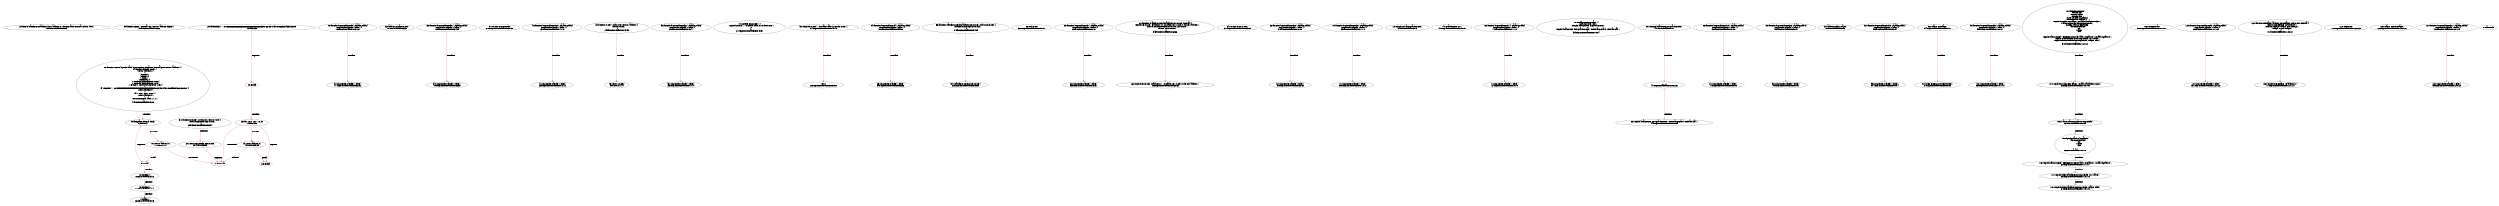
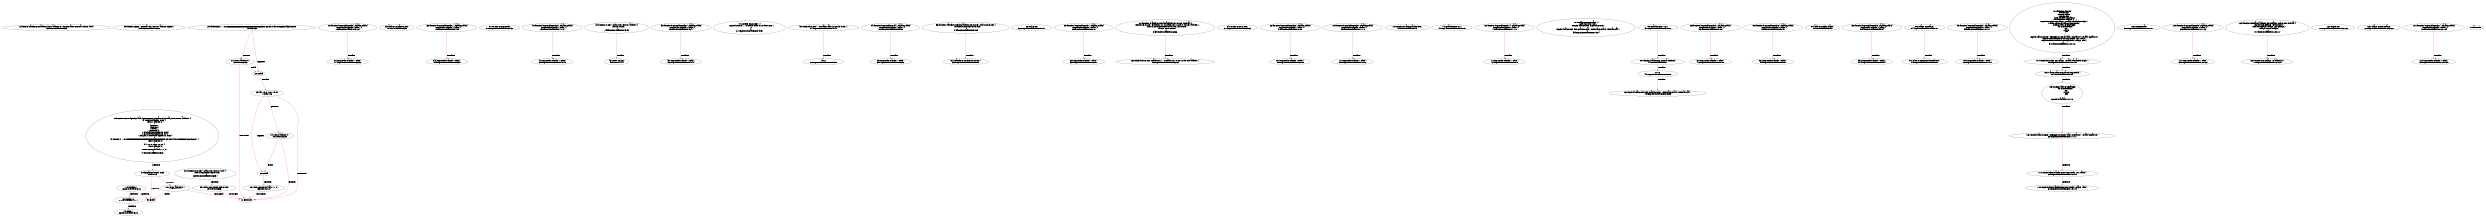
  digraph {
    node [type_label=expression_statement]
    edge [color=red controlflow_type=next_line edge_type=CFG_edge]
    n1 [label="2_ function transferFrom(address from, address to, uint256 value) external returns (bool);\n13-function_definition-3-3" method="transferFrom(address from,address to,uint256 value)" type_label=function_definition]
    n2 [label="5_ function signer() external view returns (address _signer);\n35-function_definition-6-6" method="signer()" type_label=function_definition]
    n3 [label="8_ function recover(bytes32 hash, bytes memory signature) internal pure returns (address) {\n        if (signature.length != 65) {\n            return (address(0));\n        }\n        bytes32 r;\n        bytes32 s;\n        uint8 v;\n        assembly {\n            r := mload(add(signature, 0x20))\n            s := mload(add(signature, 0x40))\n            v := byte(0, mload(add(signature, 0x60)))\n        }\n        if (uint256(s) > 0x7FFFFFFFFFFFFFFFFFFFFFFFFFFFFFFF5D576E7357A4501DDFE92F46681B20A0) {\n            return address(0);\n        }\n        if (v != 27 && v != 28) {\n            return address(0);\n        }\n        return ecrecover(hash, v, r, s);\n    }\n47-function_definition-9-28" method="recover(bytes32 hash,bytes memory signature)" type_label=function_definition]
    n4 [label="9_ if_signature.length != 65\n64-if-10-12" method="recover(bytes32 hash,bytes memory signature)" type_label=if]
    n5 [label="9_ end_if" method="recover(bytes32 hash,bytes memory signature)" type_label=end_if]
    n6 [label="10_ return (address(0));\n71-return-11-11" method="recover(bytes32 hash,bytes memory signature)" type_label=return]
    n7 [label="12_ bytes32 r;\n76-new_variable-13-13" method="recover(bytes32 hash,bytes memory signature)" type_label=new_variable]
    n8 [label="0_ exit_node" type_label=exit]
    n9 [label="13_ bytes32 s;\n81-new_variable-14-14" method="recover(bytes32 hash,bytes memory signature)" type_label=new_variable]
-   n10 [label="14_ call8 v;\n86-new_variable-15-15" method="recover(bytes32 hash,bytes memory signature)" type_label=new_variable]
+   n10 [label="14_ uint8 v;\n86-new_variable-15-15" method="recover(bytes32 hash,bytes memory signature)" type_label=new_variable]
    n11 [label="20_ if_uint256(s) > 0x7FFFFFFFFFFFFFFFFFFFFFFFFFFFFFFF5D576E7357A4501DDFE92F46681B20A0\n131-if-21-23" method="recover(bytes32 hash,bytes memory signature)" type_label=if]
    n12 [label="20_ end_if" method="recover(bytes32 hash,bytes memory signature)" type_label=end_if]
+   n13 [label="21_ return address(0);\n138-return-22-22" method="recover(bytes32 hash,bytes memory signature)" type_label=return]
    n14 [label="23_ if_v != 27 && v != 28\n142-if-24-26" method="recover(bytes32 hash,bytes memory signature)" type_label=if]
    n15 [label="23_ end_if" method="recover(bytes32 hash,bytes memory signature)" type_label=end_if]
    n16 [label="24_ return address(0);\n151-return-25-25" method="recover(bytes32 hash,bytes memory signature)" type_label=return]
+   n17 [label="26_ return ecrecover(hash, v, r, s);\n155-return-27-27" method="recover(bytes32 hash,bytes memory signature)" type_label=return]
    n18 [label="30_ function bug_unchk_send9() payable public{\n      msg.sender.transfer(1 ether);}\n169-function_definition-31-32" method="bug_unchk_send9()" type_label=function_definition]
    n19 [label="31_ msg.sender.transfer(1 ether);\n174-expression_statement-32-32" method="bug_unchk_send9()"]
    n20 [label="32_ address private _owner;\n184-new_variable-33-33" type_label=new_variable]
    n21 [label="33_ function bug_unchk_send31() payable public{\n      msg.sender.transfer(1 ether);}\n189-function_definition-34-35" method="bug_unchk_send31()" type_label=function_definition]
    n22 [label="34_ msg.sender.transfer(1 ether);\n194-expression_statement-35-35" method="bug_unchk_send31()"]
    n23 [label="37_ _owner = msg.sender;\n216-expression_statement-38-38"]
    n24 [label="40_ function bug_unchk_send20() payable public{\n      msg.sender.transfer(1 ether);}\n230-function_definition-41-42" method="bug_unchk_send20()" type_label=function_definition]
    n25 [label="41_ msg.sender.transfer(1 ether);\n235-expression_statement-42-42" method="bug_unchk_send20()"]
    n26 [label="42_ function owner() public view returns (address) {\n        return _owner;\n    }\n245-function_definition-43-45" method="owner()" type_label=function_definition]
    n27 [label="43_ return _owner;\n254-return-44-44" method="owner()" type_label=return]
    n28 [label="45_ function bug_unchk_send32() payable public{\n      msg.sender.transfer(1 ether);}\n256-function_definition-46-47" method="bug_unchk_send32()" type_label=function_definition]
    n29 [label="46_ msg.sender.transfer(1 ether);\n261-expression_statement-47-47" method="bug_unchk_send32()"]
    n30 [label="47_ modifier onlyOwner() {\n        require(isOwner(), \"Ownable: caller is not the owner\");\n        _;\n    }\n271-expression_statement-48-51"]
    n31 [label="48_ require(isOwner(), \"Ownable: caller is not the owner\");\n274-expression_statement-49-49"]
    n32 [label="49_ _;\n283-expression_statement-50-50"]
    n33 [label="51_ function isOwner() public view returns (bool) {\n        return msg.sender == _owner;\n    }\n285-function_definition-52-54" method="isOwner()" type_label=function_definition]
    n34 [label="52_ return msg.sender == _owner;\n294-return-53-53" method="isOwner()" type_label=return]
    n35 [label="54_ function bug_unchk_send4() payable public{\n      msg.sender.transfer(1 ether);}\n300-function_definition-55-56" method="bug_unchk_send4()" type_label=function_definition]
    n36 [label="55_ msg.sender.transfer(1 ether);\n305-expression_statement-56-56" method="bug_unchk_send4()"]
    n37 [label="56_ function transferOwnership(address newOwner) public onlyOwner {\n        _transferOwnership(newOwner);\n    }\n315-function_definition-57-59" method="transferOwnership(address newOwner)" type_label=function_definition]
    n38 [label="57_ _transferOwnership(newOwner);\n325-expression_statement-58-58" method="transferOwnership(address newOwner)"]
    n39 [label="56_ onlyOwner\n322-expression_statement-57-57" method="transferOwnership(address newOwner)"]
    n40 [label="59_ function bug_unchk_send7() payable public{\n      msg.sender.transfer(1 ether);}\n330-function_definition-60-61" method="bug_unchk_send7()" type_label=function_definition]
    n41 [label="60_ msg.sender.transfer(1 ether);\n335-expression_statement-61-61" method="bug_unchk_send7()"]
    n42 [label="61_ function _transferOwnership(address newOwner) internal {\n        require(newOwner != address(0), \"Ownable: new owner is the zero address\");\n        emit OwnershipTransferred(_owner, newOwner);\n        _owner = newOwner;\n    }\n345-function_definition-62-66" method="_transferOwnership(address newOwner)" type_label=function_definition]
    n43 [label="62_ require(newOwner != address(0), \"Ownable: new owner is the zero address\");\n353-expression_statement-63-63" method="_transferOwnership(address newOwner)"]
    n44 [label="64_ _owner = newOwner;\n371-expression_statement-65-65" method="_transferOwnership(address newOwner)"]
    n45 [label="66_ function bug_unchk_send23() payable public{\n      msg.sender.transfer(1 ether);}\n375-function_definition-67-68" method="bug_unchk_send23()" type_label=function_definition]
    n46 [label="67_ msg.sender.transfer(1 ether);\n380-expression_statement-68-68" method="bug_unchk_send23()"]
    n47 [label="70_ function bug_unchk_send25() payable public{\n      msg.sender.transfer(1 ether);}\n393-function_definition-71-72" method="bug_unchk_send25()" type_label=function_definition]
    n48 [label="71_ msg.sender.transfer(1 ether);\n398-expression_statement-72-72" method="bug_unchk_send25()"]
    n49 [label="72_ uint256 private _guardCounter;\n408-new_variable-73-73" type_label=new_variable]
    n50 [label="74_ _guardCounter = 1;\n415-expression_statement-75-75"]
    n51 [label="76_ function bug_unchk_send14() payable public{\n      msg.sender.transfer(1 ether);}\n419-function_definition-77-78" method="bug_unchk_send14()" type_label=function_definition]
    n52 [label="77_ msg.sender.transfer(1 ether);\n424-expression_statement-78-78" method="bug_unchk_send14()"]
    n53 [label="78_ modifier nonReentrant() {\n        _guardCounter += 1;\n        uint256 localCounter = _guardCounter;\n        _;\n        require(localCounter == _guardCounter, \"ReentrancyGuard: reentrant call\");\n    }\n434-expression_statement-79-84"]
+   n54 [label="79_ _guardCounter += 1;\n437-expression_statement-80-80"]
    n55 [label="80_ uint256 localCounter = _guardCounter;\n441-new_variable-81-81" type_label=new_variable]
    n56 [label="81_ _;\n447-expression_statement-82-82"]
    n57 [label="82_ require(localCounter == _guardCounter, \"ReentrancyGuard: reentrant call\");\n449-expression_statement-83-83"]
    n58 [label="86_ function bug_unchk_send19() payable public{\n      msg.sender.transfer(1 ether);}\n468-function_definition-87-88" method="bug_unchk_send19()" type_label=function_definition]
    n59 [label="87_ msg.sender.transfer(1 ether);\n473-expression_statement-88-88" method="bug_unchk_send19()"]
    n60 [label="89_ function bug_unchk_send26() payable public{\n      msg.sender.transfer(1 ether);}\n489-function_definition-90-91" method="bug_unchk_send26()" type_label=function_definition]
    n61 [label="90_ msg.sender.transfer(1 ether);\n494-expression_statement-91-91" method="bug_unchk_send26()"]
    n62 [label="91_ address public relayer;\n504-new_variable-92-92" type_label=new_variable]
    n63 [label="92_ function bug_unchk_send13() payable public{\n      msg.sender.transfer(1 ether);}\n509-function_definition-93-94" method="bug_unchk_send13()" type_label=function_definition]
    n64 [label="93_ msg.sender.transfer(1 ether);\n514-expression_statement-94-94" method="bug_unchk_send13()"]
    n65 [label="96_ relayer = _relayer;\n544-expression_statement-97-97"]
    n66 [label="97_ token = IERC20(_tokenAddress);\n548-expression_statement-98-98"]
    n67 [label="99_ function bug_unchk_send30() payable public{\n      msg.sender.transfer(1 ether);}\n555-function_definition-100-101" method="bug_unchk_send30()" type_label=function_definition]
    n68 [label="100_ msg.sender.transfer(1 ether);\n560-expression_statement-101-101" method="bug_unchk_send30()"]
    n69 [label="101_ function execute(\n        address _to, \n        uint256 _value, \n        uint256 _fee, \n        bytes calldata _signature\n    ) nonReentrant external {\n        require(tx.origin == relayer, \"Invalid transaction origin\");\n        Marmo marmo = Marmo(msg.sender);\n        bytes32 hash = keccak256(\n            abi.encodePacked(\n                _to,\n                _value,\n                _fee\n            )\n        );\n        require(marmo.signer() == ECDSA.recover(hash, _signature), \"Invalid signature\");\n        require(token.transferFrom(msg.sender, _to, _value));\n        require(token.transferFrom(msg.sender, relayer, _fee));\n    }\n570-function_definition-102-120" method="execute(address _to,uint256 _value,uint256 _fee,bytes calldata _signature)" type_label=function_definition]
    n70 [label="107_ require(tx.origin == relayer, \"Invalid transaction origin\");\n592-expression_statement-108-108" method="execute(address _to,uint256 _value,uint256 _fee,bytes calldata _signature)"]
    n71 [label="108_ Marmo marmo = Marmo(msg.sender);\n604-new_variable-109-109" method="execute(address _to,uint256 _value,uint256 _fee,bytes calldata _signature)" type_label=new_variable]
    n72 [label="106_ nonReentrant\n588-expression_statement-107-107" method="execute(address _to,uint256 _value,uint256 _fee,bytes calldata _signature)"]
    n73 [label="109_ bytes32 hash = keccak256(\n            abi.encodePacked(\n                _to,\n                _value,\n                _fee\n            )\n        );\n616-new_variable-110-116" method="execute(address _to,uint256 _value,uint256 _fee,bytes calldata _signature)" type_label=new_variable]
    n74 [label="116_ require(marmo.signer() == ECDSA.recover(hash, _signature), \"Invalid signature\");\n634-expression_statement-117-117" method="execute(address _to,uint256 _value,uint256 _fee,bytes calldata _signature)"]
    n75 [label="117_ require(token.transferFrom(msg.sender, _to, _value));\n654-expression_statement-118-118" method="execute(address _to,uint256 _value,uint256 _fee,bytes calldata _signature)"]
    n76 [label="118_ require(token.transferFrom(msg.sender, relayer, _fee));\n670-expression_statement-119-119" method="execute(address _to,uint256 _value,uint256 _fee,bytes calldata _signature)"]
    n77 [label="120_ function bug_unchk_send8() payable public{\n      msg.sender.transfer(1 ether);}\n686-function_definition-121-122" method="bug_unchk_send8()" type_label=function_definition]
    n78 [label="121_ msg.sender.transfer(1 ether);\n691-expression_statement-122-122" method="bug_unchk_send8()"]
    n79 [label="122_ function setRelayer(address _newRelayer) onlyOwner external {\n        require(_newRelayer != address(0));\n        emit NewRelayer(relayer, _newRelayer);\n        relayer = _newRelayer;\n    }\n701-function_definition-123-127" method="setRelayer(address _newRelayer)" type_label=function_definition]
    n80 [label="123_ require(_newRelayer != address(0));\n711-expression_statement-124-124" method="setRelayer(address _newRelayer)"]
    n81 [label="122_ onlyOwner\n707-expression_statement-123-123" method="setRelayer(address _newRelayer)"]
    n82 [label="125_ relayer = _newRelayer;\n726-expression_statement-126-126" method="setRelayer(address _newRelayer)"]
    n83 [label="127_ function bug_unchk_send27() payable public{\n      msg.sender.transfer(1 ether);}\n730-function_definition-128-129" method="bug_unchk_send27()" type_label=function_definition]
    n84 [label="128_ msg.sender.transfer(1 ether);\n735-expression_statement-129-129" method="bug_unchk_send27()"]
    n85 [label="0_ start_node" type_label=start]
    n3 -> n4 [label=next_line]
    n4 -> n5 [controlflow_type=neg_next label=neg_next]
    n4 -> n6 [controlflow_type=pos_next label=pos_next]
-   n5 -> n7 [label=next_line]
+   n7 -> n5 [label=next_line]
    n6 -> n5 [controlflow_type=end_if label=end_if]
    n6 -> n8 [controlflow_type=return_exit label=return_exit]
    n7 -> n9 [label=next_line]
    n9 -> n10 [label=next_line]
    n11 -> n12 [controlflow_type=neg_next label=neg_next]
+   n11 -> n13 [controlflow_type=pos_next label=pos_next]
    n12 -> n14 [label=next_line]
+   n13 -> n8 [controlflow_type=return_exit label=return_exit]
+   n13 -> n12 [controlflow_type=end_if label=end_if]
    n14 -> n8 [controlflow_type=return_exit label=return_exit]
    n14 -> n15 [controlflow_type=neg_next label=neg_next]
    n14 -> n16 [controlflow_type=pos_next label=pos_next]
+   n15 -> n17 [label=next_line]
    n16 -> n8 [controlflow_type=return_exit label=end_exit]
-   n16 -> n15 [controlflow_type=end_if label=pos_if]
+   n16 -> n15 [controlflow_type=end_if label=end_if]
+   n17 -> n8 [controlflow_type=return_exit label=return_exit]
    n18 -> n19 [label=next_line]
    n21 -> n22 [label=next_line]
    n24 -> n25 [label=next_line]
    n26 -> n27 [label=next_line]
    n28 -> n29 [label=next_line]
    n31 -> n32 [label=next_line]
    n33 -> n34 [label=next_line]
-   n34 -> n8 [controlflow_type=return_exit label=neg_next]
+   n34 -> n8 [controlflow_type=return_exit label=return_exit]
    n35 -> n36 [label=next_line]
    n37 -> n38 [label=next_line]
    n40 -> n41 [label=next_line]
    n42 -> n43 [label=next_line]
    n45 -> n46 [label=next_line]
    n47 -> n48 [label=next_line]
    n51 -> n52 [label=next_line]
+   n54 -> n55 [label=next_line]
    n55 -> n56 [label=next_line]
    n56 -> n57 [label=next_line]
    n58 -> n59 [label=next_line]
    n60 -> n61 [label=next_line]
    n63 -> n64 [label=next_line]
    n65 -> n66 [label=next_line]
    n67 -> n68 [label=next_line]
    n69 -> n70 [label=next_line]
    n70 -> n71 [label=next_line]
    n71 -> n73 [label=next_line]
    n73 -> n74 [label=next_line]
    n74 -> n75 [label=next_line]
    n75 -> n76 [label=next_line]
    n77 -> n78 [label=next_line]
    n79 -> n80 [label=next_line]
    n83 -> n84 [label=next_line]
  }
